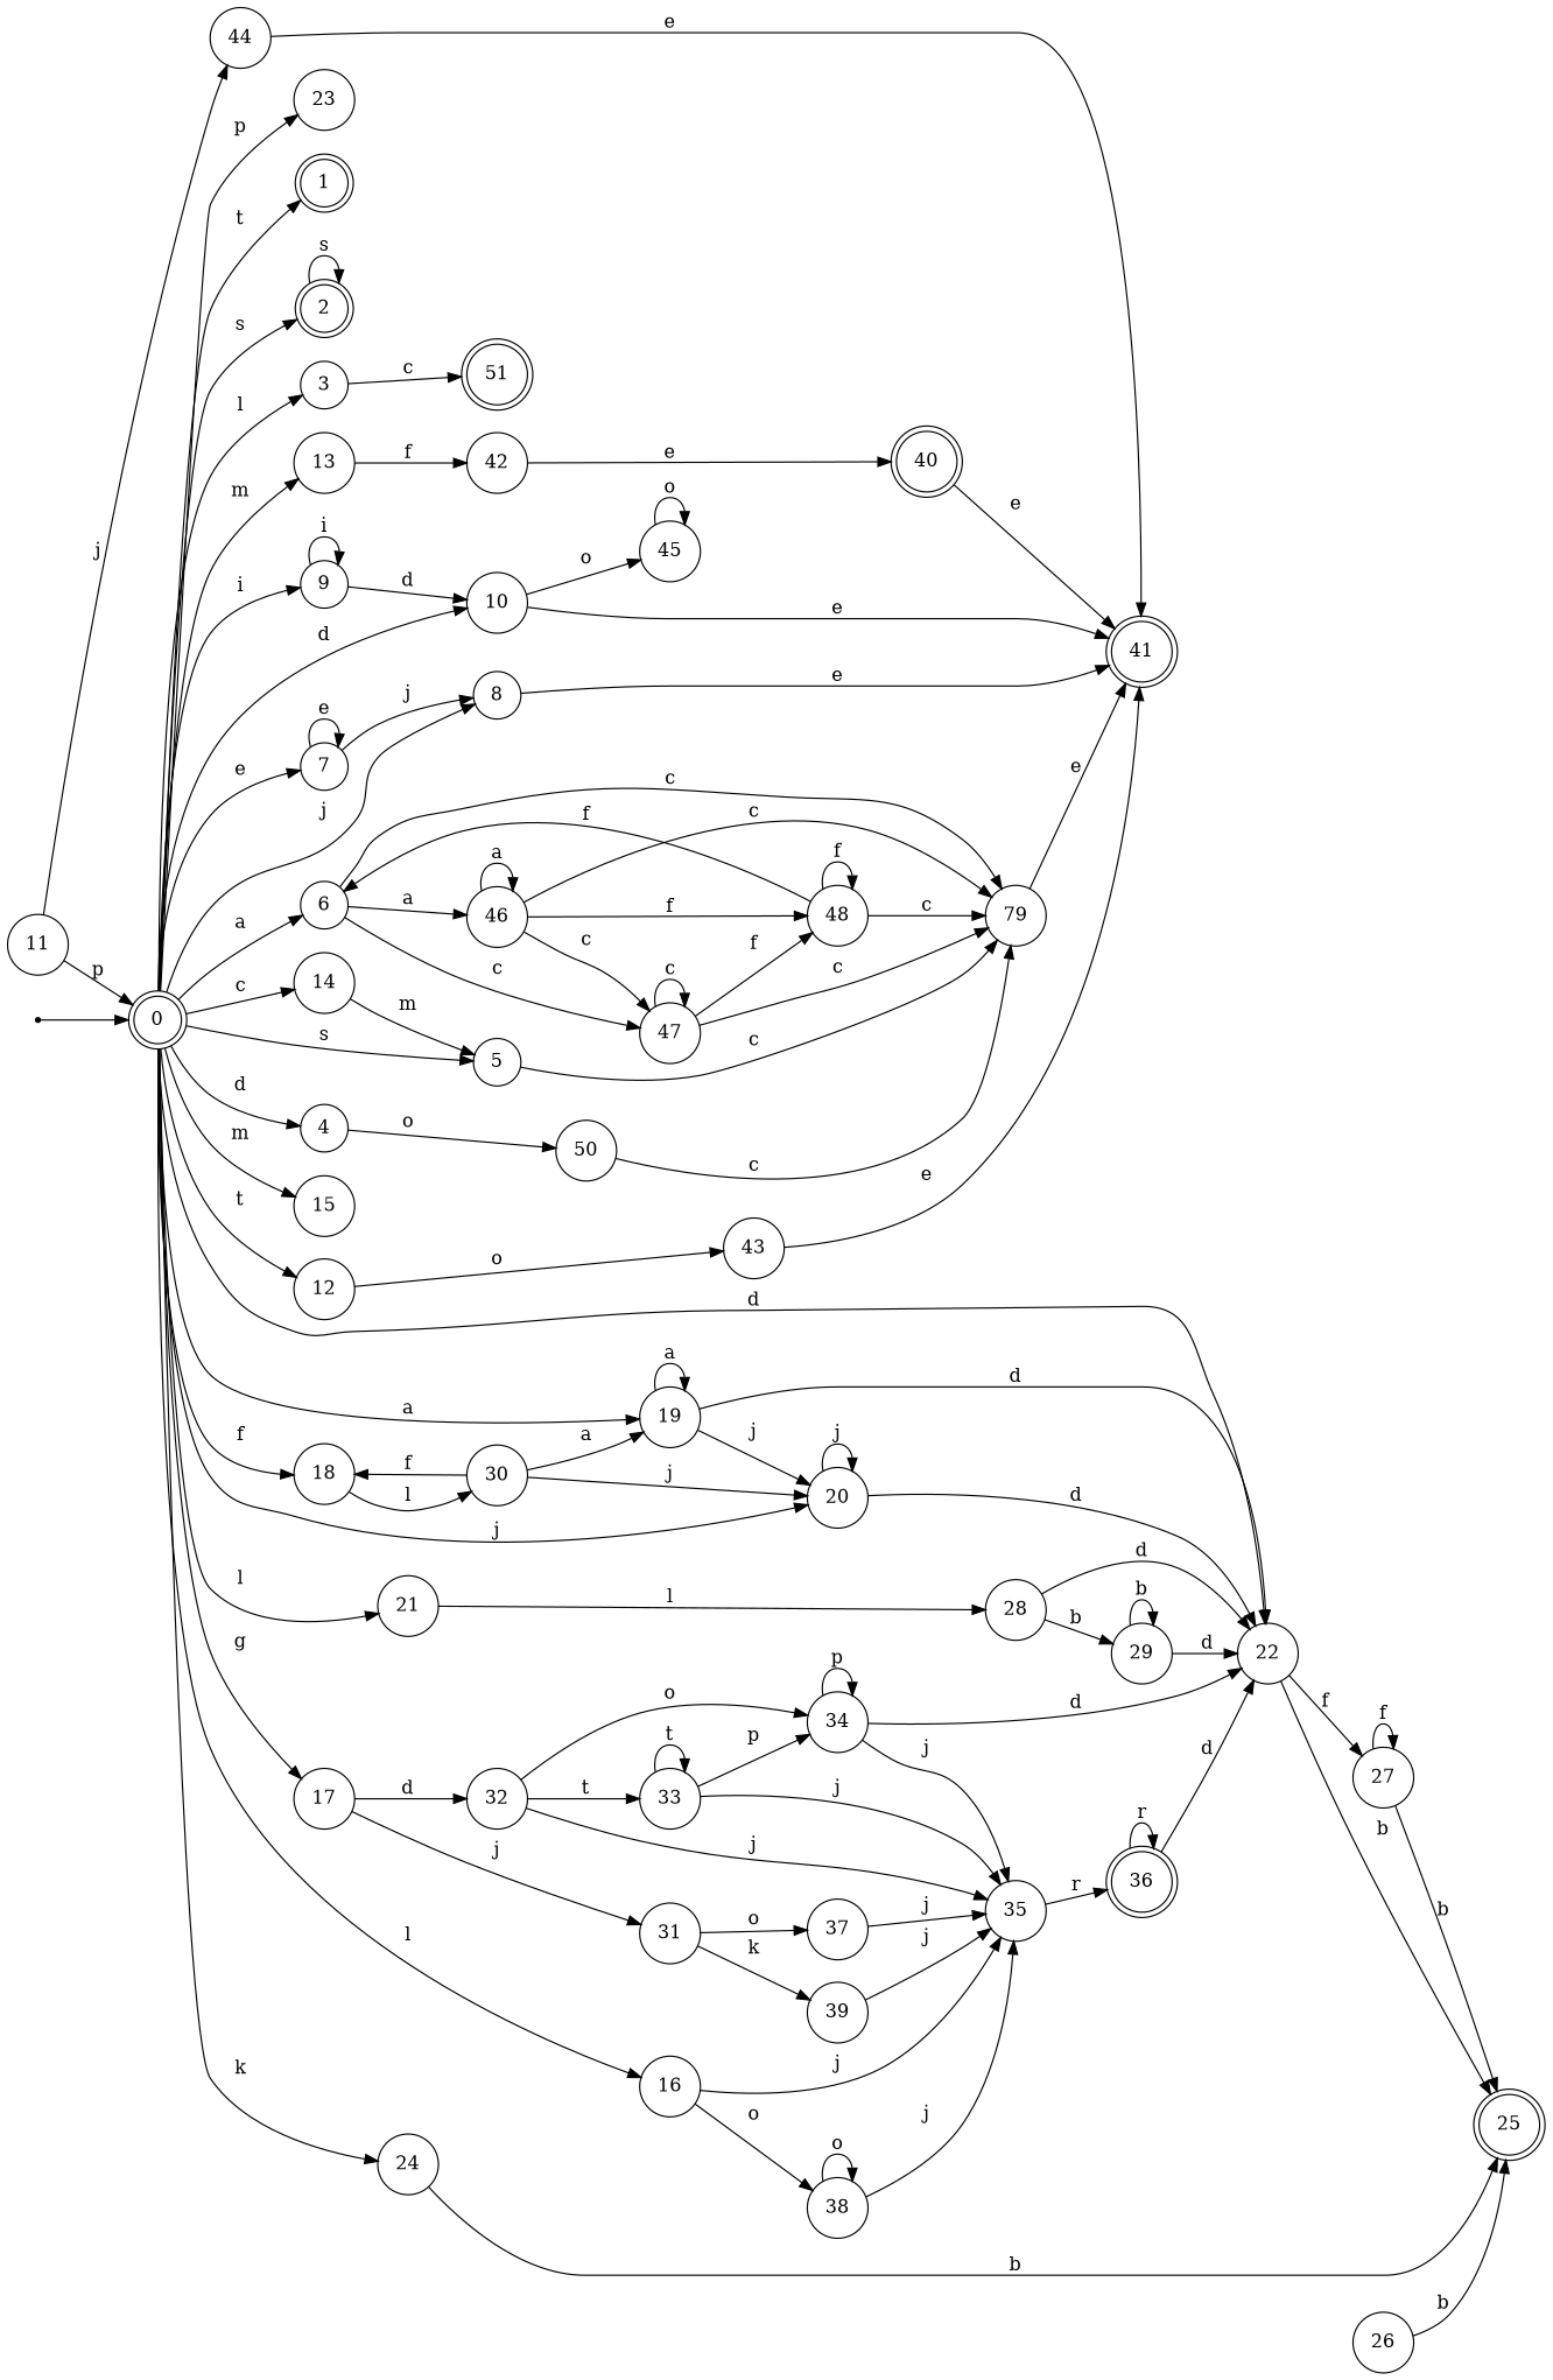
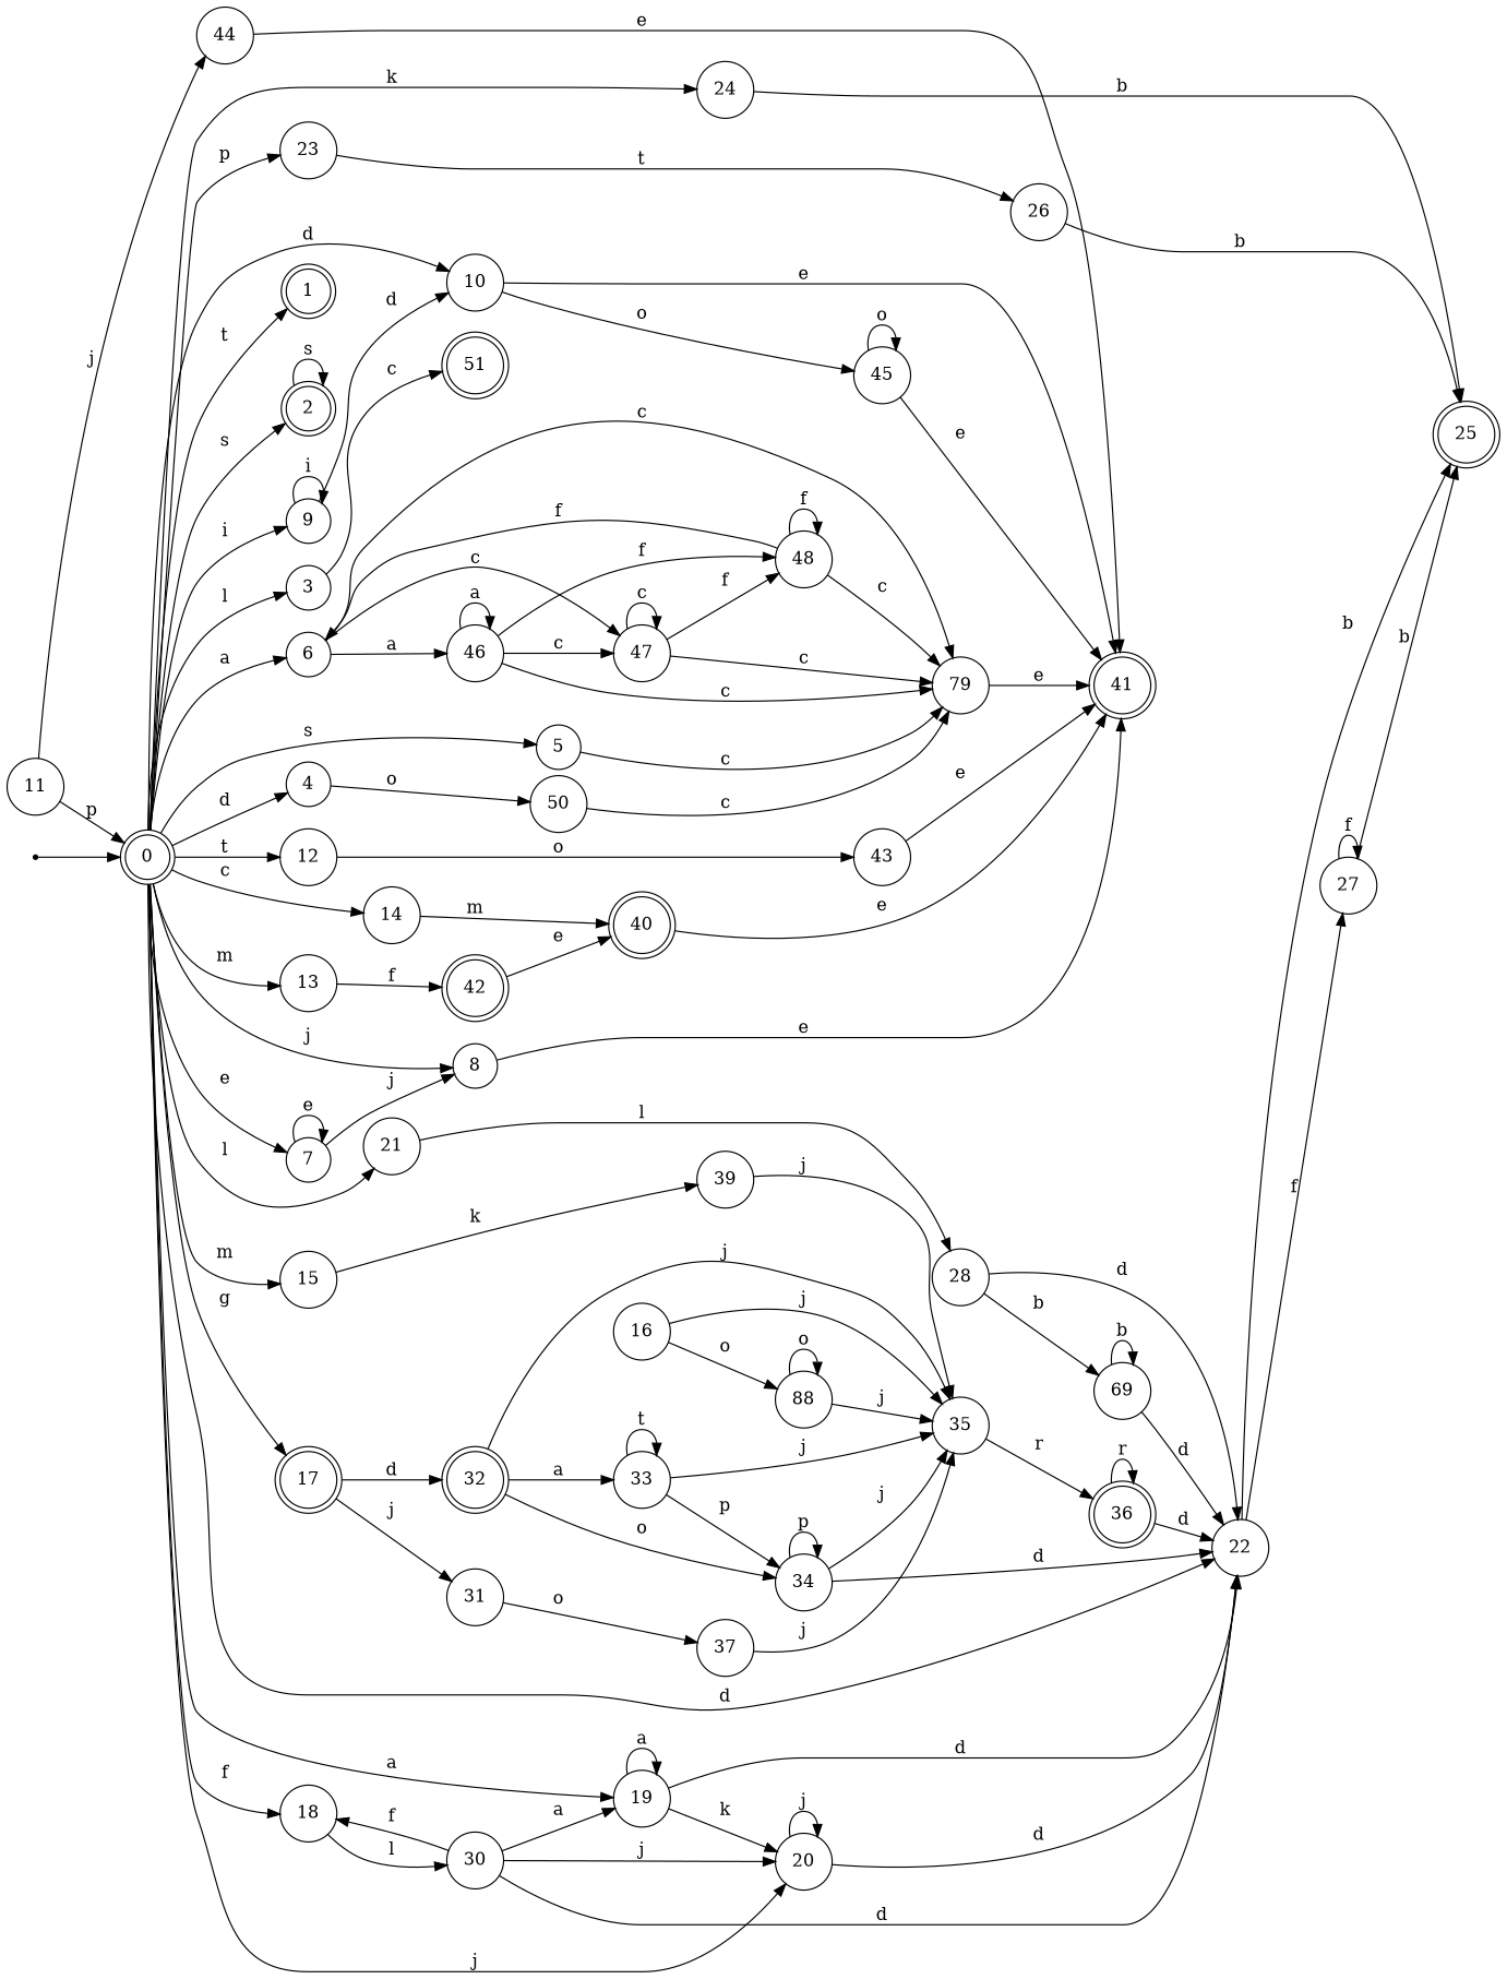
  digraph {
    rankdir=LR
    node [shape=circle]
    dummy0 [shape=point]
    0 [shape=doublecircle]
    1 [shape=doublecircle]
    2 [shape=doublecircle]
    3
    4
    5
    6
    7
    8
    9
    10
    12
    13
    14
    15
    16
-   17
+   17 [shape=doublecircle]
    18
    19
    20
    21
    22
    23
    24
    51 [shape=doublecircle]
    50
    n28 [label=79]
    46
    47
    41 [shape=doublecircle]
    45
    11
    44
    43
-   42
+   42 [shape=doublecircle]
    40 [shape=doublecircle]
    39
    35
-   38
+   38 [label=88]
    31
-   32
+   32 [shape=doublecircle]
    30
    28
    25 [shape=doublecircle]
    27
    26
    48
    36 [shape=doublecircle]
    37
    33
    34
-   29
+   29 [label=69]
    dummy0 -> 0
    0 -> 1 [label=t]
    0 -> 2 [label=s]
    0 -> 3 [label=l]
    0 -> 4 [label=d]
    0 -> 5 [label=s]
    0 -> 6 [label=a]
    0 -> 7 [label=e]
    0 -> 8 [label=j]
    0 -> 9 [label=i]
    0 -> 10 [label=d]
    0 -> 12 [label=t]
    0 -> 13 [label=m]
    0 -> 14 [label=c]
    0 -> 15 [label=m]
-   0 -> 16 [label=l]
    0 -> 17 [label=g]
    0 -> 18 [label=f]
    0 -> 19 [label=a]
    0 -> 20 [label=j]
    0 -> 21 [label=l]
    0 -> 22 [label=d]
    0 -> 23 [label=p]
    0 -> 24 [label=k]
    2 -> 2 [label=s]
    3 -> 51 [label=c]
    4 -> 50 [label=o]
    5 -> n28 [label=c]
    6 -> n28 [label=c]
    6 -> 46 [label=a]
    6 -> 47 [label=c]
    7 -> 7 [label=e]
    7 -> 8 [label=j]
    8 -> 41 [label=e]
    9 -> 9 [label=i]
    9 -> 10 [label=d]
    10 -> 41 [label=e]
    10 -> 45 [label=o]
    12 -> 43 [label=o]
    13 -> 42 [label=f]
-   14 -> 5 [label=m]
-   31 -> 39 [label=k]
+   14 -> 40 [label=m]
+   15 -> 39 [label=k]
    16 -> 35 [label=j]
    16 -> 38 [label=o]
    17 -> 31 [label=j]
    17 -> 32 [label=d]
    18 -> 30 [label=l]
    19 -> 19 [label=a]
-   19 -> 20 [label=j]
+   19 -> 20 [label=k]
    19 -> 22 [label=d]
    20 -> 20 [label=j]
    20 -> 22 [label=d]
    21 -> 28 [label=l]
    22 -> 25 [label=b]
    22 -> 27 [label=f]
+   23 -> 26 [label=t]
    24 -> 25 [label=b]
    50 -> n28 [label=c]
    n28 -> 41 [label=e]
    46 -> n28 [label=c]
    46 -> 46 [label=a]
    46 -> 47 [label=c]
    46 -> 48 [label=f]
    47 -> n28 [label=c]
    47 -> 47 [label=c]
    47 -> 48 [label=f]
+   45 -> 41 [label=e]
    45 -> 45 [label=o]
    11 -> 0 [label=p]
    11 -> 44 [label=j]
    44 -> 41 [label=e]
    43 -> 41 [label=e]
    42 -> 40 [label=e]
    40 -> 41 [label=e]
    39 -> 35 [label=j]
    35 -> 36 [label=r]
    38 -> 35 [label=j]
    38 -> 38 [label=o]
    31 -> 37 [label=o]
    32 -> 35 [label=j]
-   32 -> 33 [label=t]
+   32 -> 33 [label=a]
    32 -> 34 [label=o]
    30 -> 18 [label=f]
    30 -> 19 [label=a]
    30 -> 20 [label=j]
+   30 -> 22 [label=d]
    28 -> 22 [label=d]
    28 -> 29 [label=b]
    27 -> 25 [label=b]
    27 -> 27 [label=f]
    26 -> 25 [label=b]
    48 -> 6 [label=f]
    48 -> n28 [label=c]
    48 -> 48 [label=f]
    36 -> 22 [label=d]
    36 -> 36 [label=r]
    37 -> 35 [label=j]
    33 -> 35 [label=j]
    33 -> 33 [label=t]
    33 -> 34 [label=p]
    34 -> 22 [label=d]
    34 -> 35 [label=j]
    34 -> 34 [label=p]
    29 -> 22 [label=d]
    29 -> 29 [label=b]
  }
